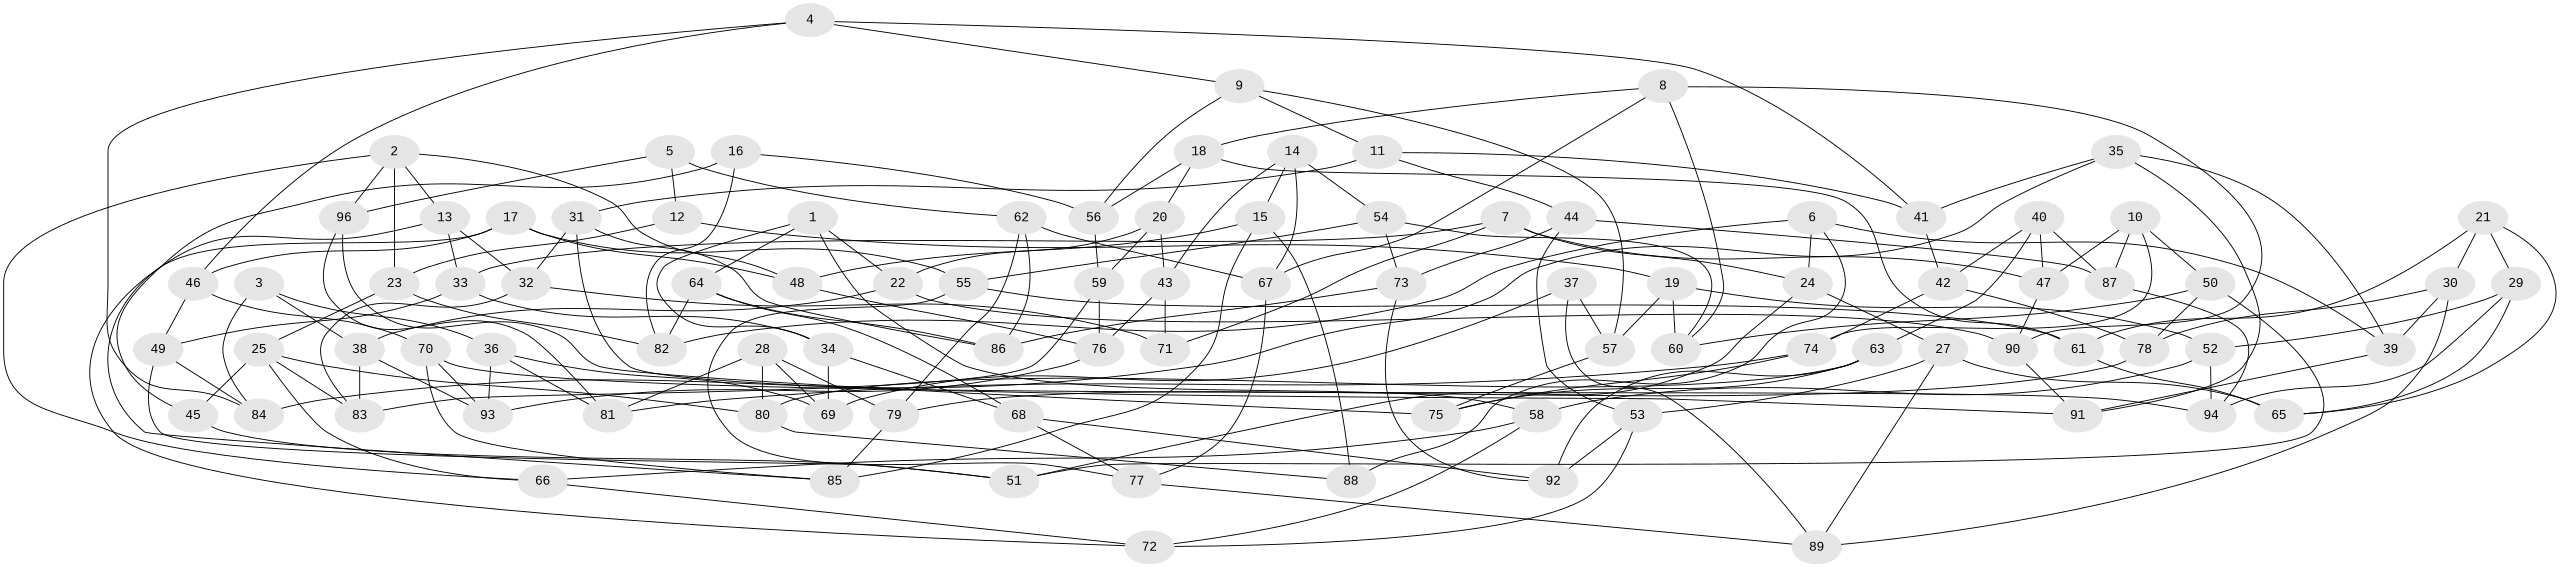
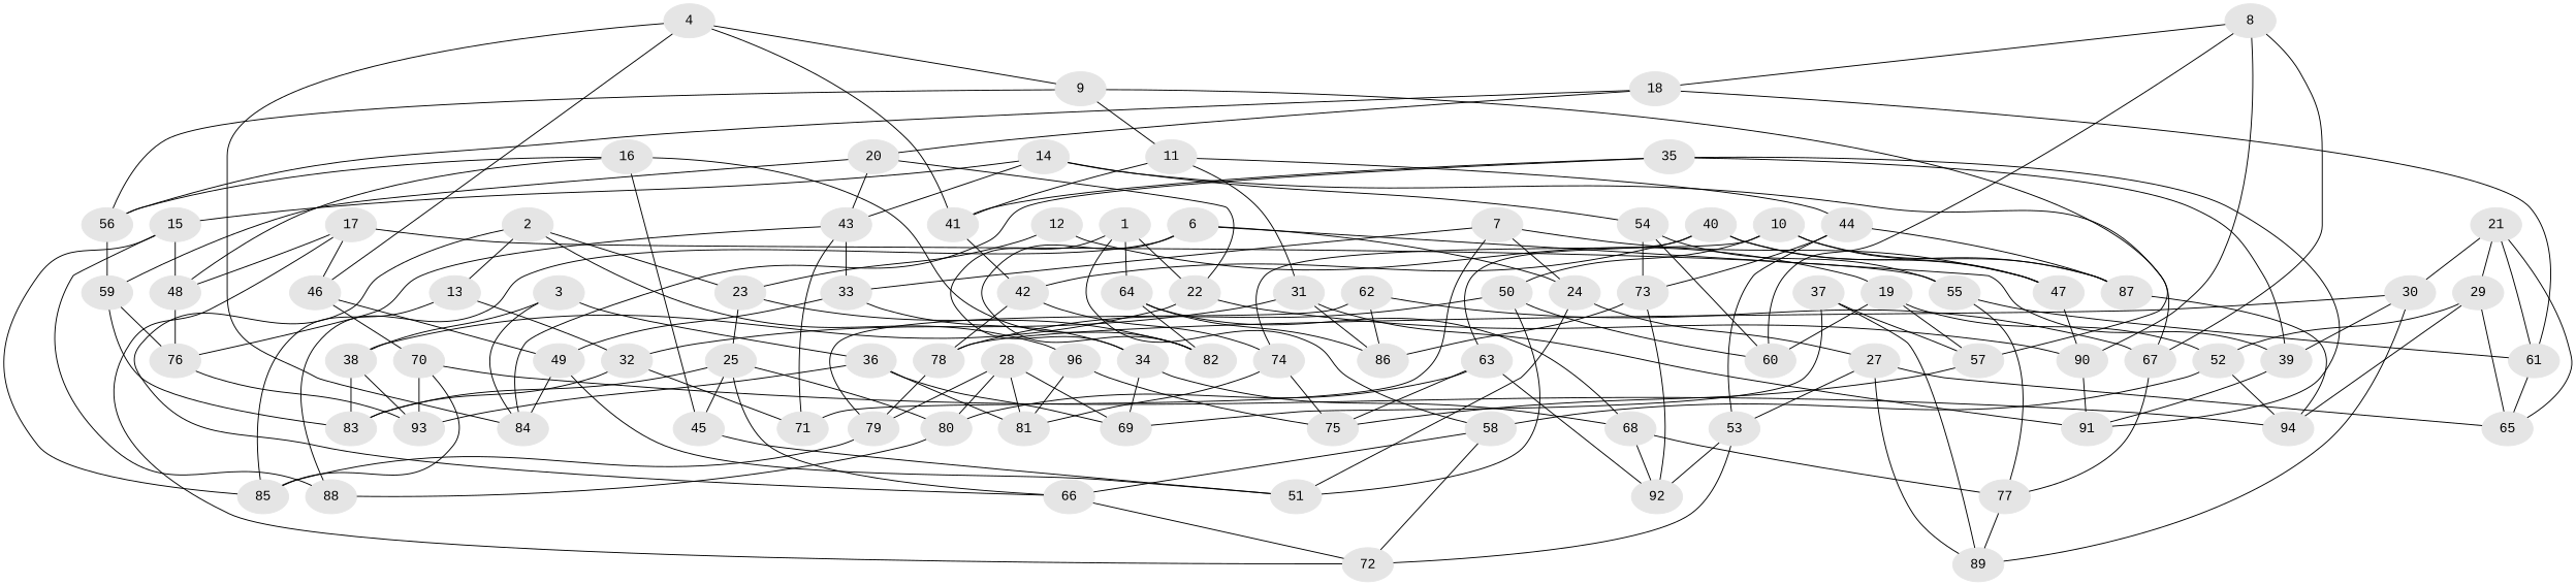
  graph {
    fontname="Liberation Mono"
    node [color=gray90 fontname="Liberation Mono" style=filled]
    edge [fontname="Liberation Mono"]
    1
    22
    34
    58
    64
    38
    90
    69
    68
    66
    72
    82
    86
    2
    13
    23
    n17 [label=96]
    33
    32
    85
    25
    75
    81
    3
    36
    84
-   5
    12
    62
    93
    83
    4
    9
    41
    46
    11
    56
    57
    42
    49
    70
    19
    67
    79
    6
    24
    39
    88
    27
    51
    91
    7
    47
    71
    8
    18
    60
    20
    61
    77
    31
    44
    59
    10
    50
    74
    87
    78
    94
    53
    73
    52
    14
    15
    43
    54
    48
    76
    55
    16
    45
    17
    65
    21
    29
    30
    89
    80
    92
    28
    35
    37
    40
    63
    1 -- 22
    1 -- 34
    1 -- 58
    1 -- 64
    22 -- 38
    22 -- 90
    34 -- 69
    34 -- 68
    58 -- 66
    58 -- 72
    64 -- 68
    64 -- 82
    64 -- 86
    38 -- 93
    38 -- 83
    90 -- 91
    68 -- 77
    68 -- 92
    66 -- 72
    2 -- 66
    2 -- 13
    2 -- 23
    2 -- n17
-   13 -- 33
+   43 -- 33
    13 -- 32
    13 -- 85
    23 -- 82
    23 -- 25
    n17 -- 75
    n17 -- 81
    33 -- 34
    33 -- 49
    32 -- 83
    32 -- 71
    25 -- 66
    25 -- 83
    25 -- 45
    25 -- 80
    3 -- 38
    3 -- 36
    3 -- 84
    36 -- 69
    36 -- 81
    36 -- 93
-   5 -- n17
-   5 -- 12
-   5 -- 62
    12 -- 23
    12 -- 19
    62 -- 86
    62 -- 67
    62 -- 79
    4 -- 84
    4 -- 9
    4 -- 41
    4 -- 46
    9 -- 11
    9 -- 56
    9 -- 57
    41 -- 42
    46 -- 49
    46 -- 70
    11 -- 41
    11 -- 31
    11 -- 44
    56 -- 59
    57 -- 75
    42 -- 74
    42 -- 78
    49 -- 84
    49 -- 51
    70 -- 85
    70 -- 93
    70 -- 94
    19 -- 57
    19 -- 60
    19 -- 52
    67 -- 77
    79 -- 85
    6 -- 82
    6 -- 24
    6 -- 39
    6 -- 88
    24 -- 27
    24 -- 51
    39 -- 91
    27 -- 53
    27 -- 65
    27 -- 89
    7 -- 33
    7 -- 24
    7 -- 47
    7 -- 71
    47 -- 90
    8 -- 90
    8 -- 67
    8 -- 18
    8 -- 60
    18 -- 56
    18 -- 20
    18 -- 61
    20 -- 22
    20 -- 59
    20 -- 43
    61 -- 65
    77 -- 89
    31 -- 86
    31 -- 32
    31 -- 91
    44 -- 87
    44 -- 53
    44 -- 73
    59 -- 83
    59 -- 76
    10 -- 47
    10 -- 50
    10 -- 74
    10 -- 87
    50 -- 51
    50 -- 60
    50 -- 78
    74 -- 75
    74 -- 81
    87 -- 94
    78 -- 79
    53 -- 72
    53 -- 92
    73 -- 86
    73 -- 92
    52 -- 58
    52 -- 94
    14 -- 67
    14 -- 15
    14 -- 43
    14 -- 54
    15 -- 85
    15 -- 88
    15 -- 48
    43 -- 71
    43 -- 76
    54 -- 60
    54 -- 73
    54 -- 55
    48 -- 76
    76 -- 93
    55 -- 61
    55 -- 77
    16 -- 82
    16 -- 56
-   2 -- 48
+   16 -- 48
    16 -- 45
    45 -- 51
    17 -- 72
    17 -- 46
    17 -- 48
    17 -- 55
    21 -- 61
    21 -- 65
    21 -- 29
    21 -- 30
    29 -- 94
    29 -- 52
    29 -- 65
    30 -- 39
    30 -- 78
    30 -- 89
    80 -- 88
    28 -- 69
    28 -- 81
    28 -- 79
    28 -- 80
    35 -- 84
    35 -- 41
    35 -- 39
    35 -- 91
    37 -- 69
    37 -- 57
    37 -- 89
    40 -- 42
    40 -- 47
    40 -- 87
    40 -- 63
    63 -- 75
    63 -- 80
    63 -- 92
  }
